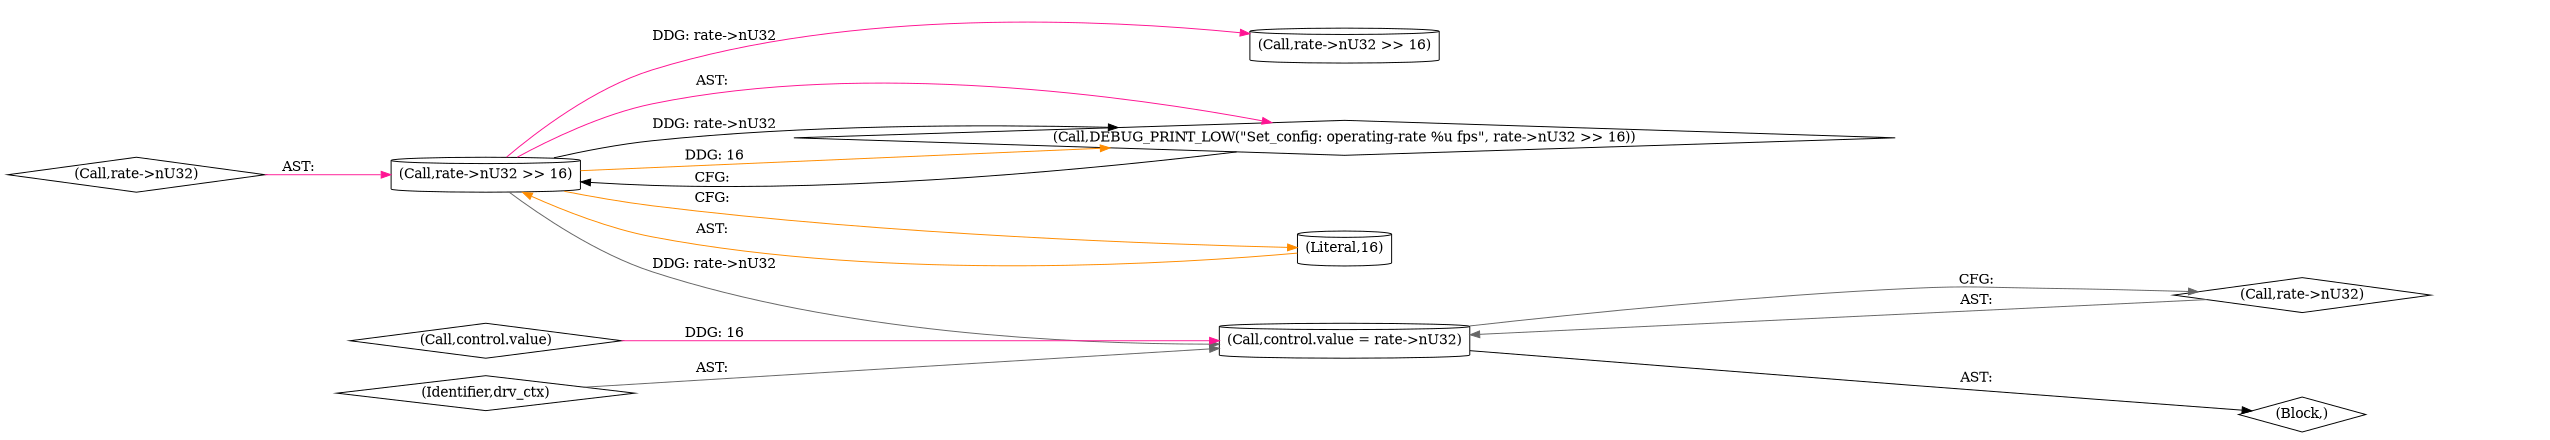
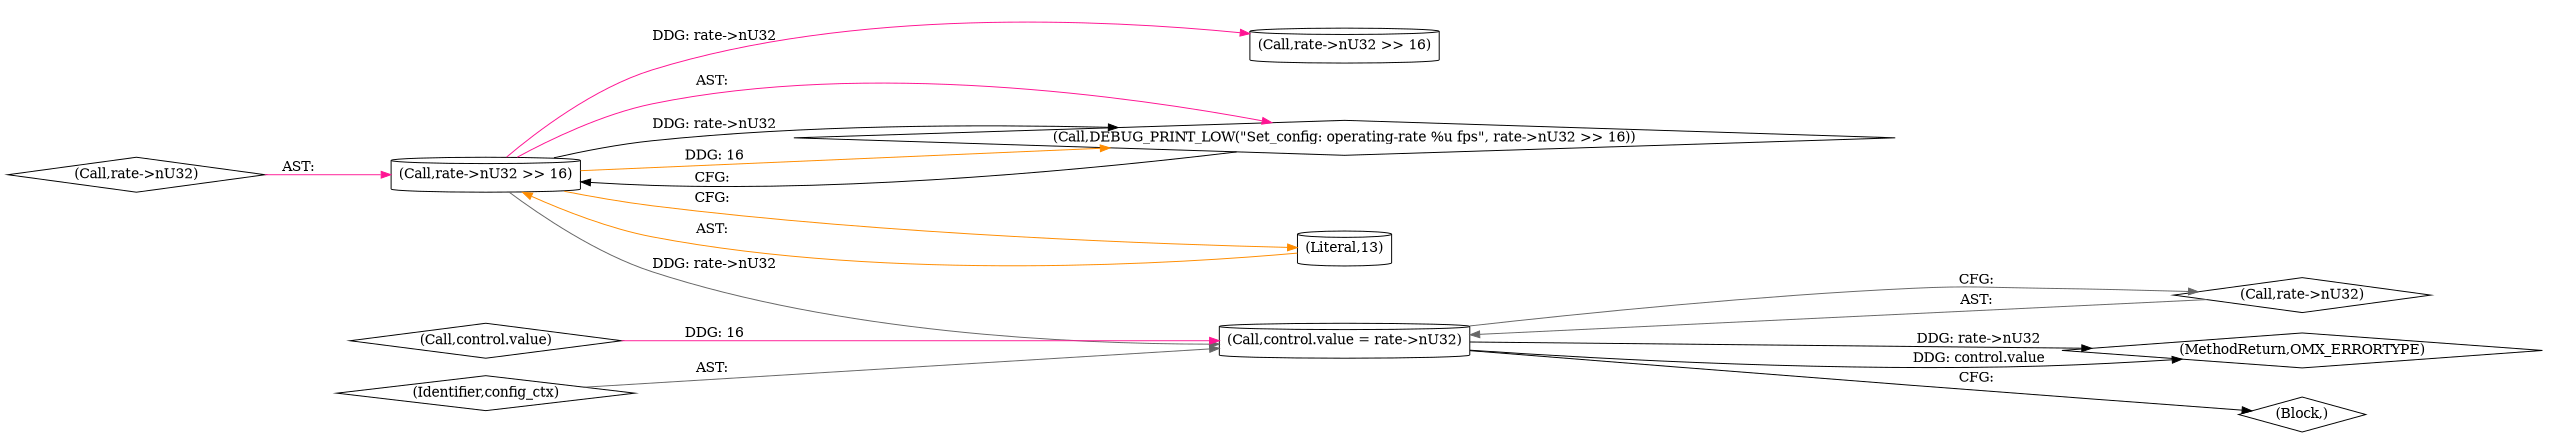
  digraph {
    rankdir=LR
    node [shape=diamond]
    edge [color=black]
    n1 [label="(Call,control.value = rate->nU32)" shape=cylinder]
    n2 [label="(Call,rate->nU32)"]
+   n3 [label="(MethodReturn,OMX_ERRORTYPE)"]
    n4 [label="(Block,)"]
    n5 [label="(Call,rate->nU32 >> 16)" shape=cylinder]
    n6 [label="(Call,rate->nU32 >> 16)" shape=cylinder]
    n7 [label="(Call,DEBUG_PRINT_LOW(\"Set_config: operating-rate %u fps\", rate->nU32 >> 16))"]
-   n8 [label="(Literal,16)" shape=cylinder]
+   n8 [label="(Literal,13)" shape=cylinder]
    n9 [label="(Call,rate->nU32)"]
    n10 [label="(Call,control.value)"]
-   n11 [label="(Identifier,drv_ctx)"]
+   n11 [label="(Identifier,config_ctx)"]
    n1 -> n2 [color=gray40 label="CFG: "]
-   n1 -> n4 [label="AST: "]
+   n1 -> n3 [label="DDG: rate->nU32"]
+   n1 -> n3 [label="DDG: control.value"]
+   n1 -> n4 [label="CFG: "]
    n2 -> n1 [color=gray40 label="AST: "]
    n5 -> n1 [color=gray40 label="DDG: rate->nU32"]
    n5 -> n6 [color=deeppink label="DDG: rate->nU32"]
    n5 -> n7 [color=deeppink label="AST: "]
    n5 -> n7 [label="DDG: rate->nU32"]
    n5 -> n7 [color=darkorange label="DDG: 16"]
    n5 -> n8 [color=darkorange label="CFG: "]
    n7 -> n5 [label="CFG: "]
    n8 -> n5 [color=darkorange label="AST: "]
    n9 -> n5 [color=deeppink label="AST: "]
    n10 -> n1 [color=deeppink label="DDG: 16"]
    n11 -> n1 [color=gray40 label="AST: "]
  }
